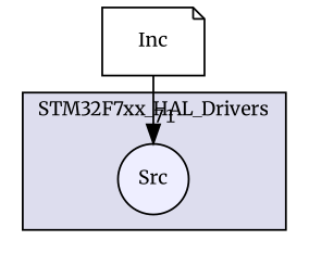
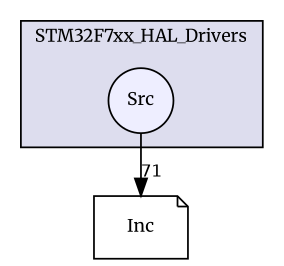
  digraph {
    compound=true
    fontname=Merriweather
    node [fontname=Merriweather fontsize=10 style=filled color=black]
    n1 [fillcolor="#eeeeff" label=Src pencolor=black shape=circle]
    n2 [fillcolor=white label=Inc shape=note]
    subgraph cluster_1 {
      bgcolor="#ddddee"
      fontsize=10
      label=STM32F7xx_HAL_Drivers
      pencolor=black
      n1
    }
-   n2 -> n1 [headlabel=71 labeldistance=1.5 labelfontname=Helvetica labelfontsize=10 fontname=Merriweather]
+   n1 -> n2 [headlabel=71 labeldistance=1.5 labelfontname=Helvetica labelfontsize=10 fontname=Merriweather]
  }
